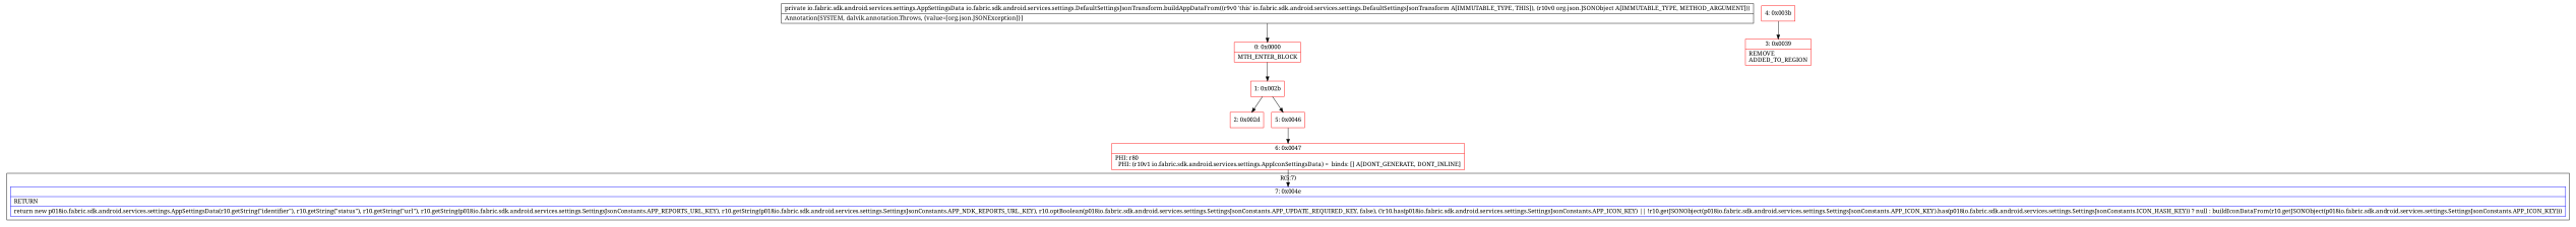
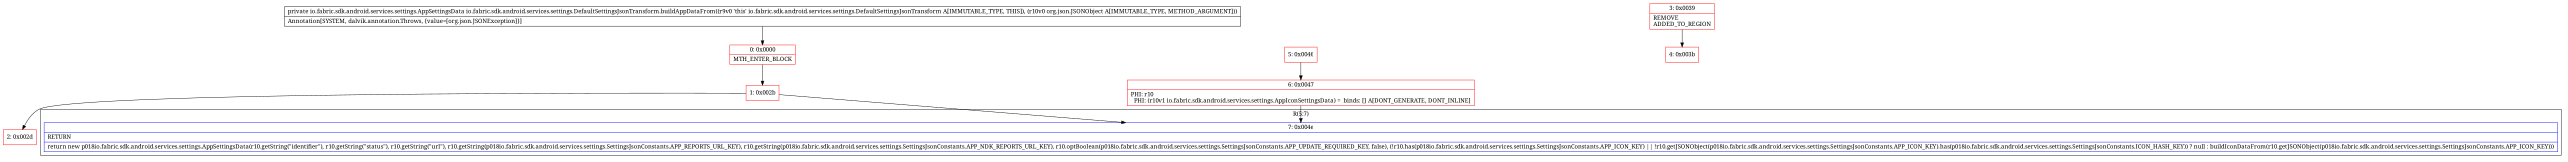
  digraph {
    fontname="Noto Serif"
    node [color=red fontname="Noto Serif" shape=record]
    edge [fontname="Noto Serif"]
    n1 [color=blue label="{7\:\ 0x004e|RETURN\l|return new p018io.fabric.sdk.android.services.settings.AppSettingsData(r10.getString(\"identifier\"), r10.getString(\"status\"), r10.getString(\"url\"), r10.getString(p018io.fabric.sdk.android.services.settings.SettingsJsonConstants.APP_REPORTS_URL_KEY), r10.getString(p018io.fabric.sdk.android.services.settings.SettingsJsonConstants.APP_NDK_REPORTS_URL_KEY), r10.optBoolean(p018io.fabric.sdk.android.services.settings.SettingsJsonConstants.APP_UPDATE_REQUIRED_KEY, false), (!r10.has(p018io.fabric.sdk.android.services.settings.SettingsJsonConstants.APP_ICON_KEY) \|\| !r10.getJSONObject(p018io.fabric.sdk.android.services.settings.SettingsJsonConstants.APP_ICON_KEY).has(p018io.fabric.sdk.android.services.settings.SettingsJsonConstants.ICON_HASH_KEY)) ? null : buildIconDataFrom(r10.getJSONObject(p018io.fabric.sdk.android.services.settings.SettingsJsonConstants.APP_ICON_KEY)))\l}"]
    n2 [label="{0\:\ 0x0000|MTH_ENTER_BLOCK\l}"]
    n3 [label="{1\:\ 0x002b}"]
    n4 [label="{2\:\ 0x002d}"]
    n5 [label="{5\:\ 0x0046}"]
-   n6 [label="{6\:\ 0x0047|PHI: r80 \l  PHI: (r10v1 io.fabric.sdk.android.services.settings.AppIconSettingsData) =  binds: [] A[DONT_GENERATE, DONT_INLINE]\l}"]
+   n6 [label="{6\:\ 0x0047|PHI: r10 \l  PHI: (r10v1 io.fabric.sdk.android.services.settings.AppIconSettingsData) =  binds: [] A[DONT_GENERATE, DONT_INLINE]\l}"]
    n7 [label="{3\:\ 0x0039|REMOVE\lADDED_TO_REGION\l}"]
    n8 [label="{4\:\ 0x003b}"]
    n9 [label="{private io.fabric.sdk.android.services.settings.AppSettingsData io.fabric.sdk.android.services.settings.DefaultSettingsJsonTransform.buildAppDataFrom((r9v0 'this' io.fabric.sdk.android.services.settings.DefaultSettingsJsonTransform A[IMMUTABLE_TYPE, THIS]), (r10v0 org.json.JSONObject A[IMMUTABLE_TYPE, METHOD_ARGUMENT]))  | Annotation[SYSTEM, dalvik.annotation.Throws, \{value=[org.json.JSONException]\}]\l}" color=""]
    subgraph cluster_1 {
      label="R(5:7)"
      n1
    }
    n2 -> n3
    n3 -> n4
-   n3 -> n5
+   n3 -> n1
    n5 -> n6
    n6 -> n1
-   n8 -> n7
+   n7 -> n8
    n9 -> n2
  }
